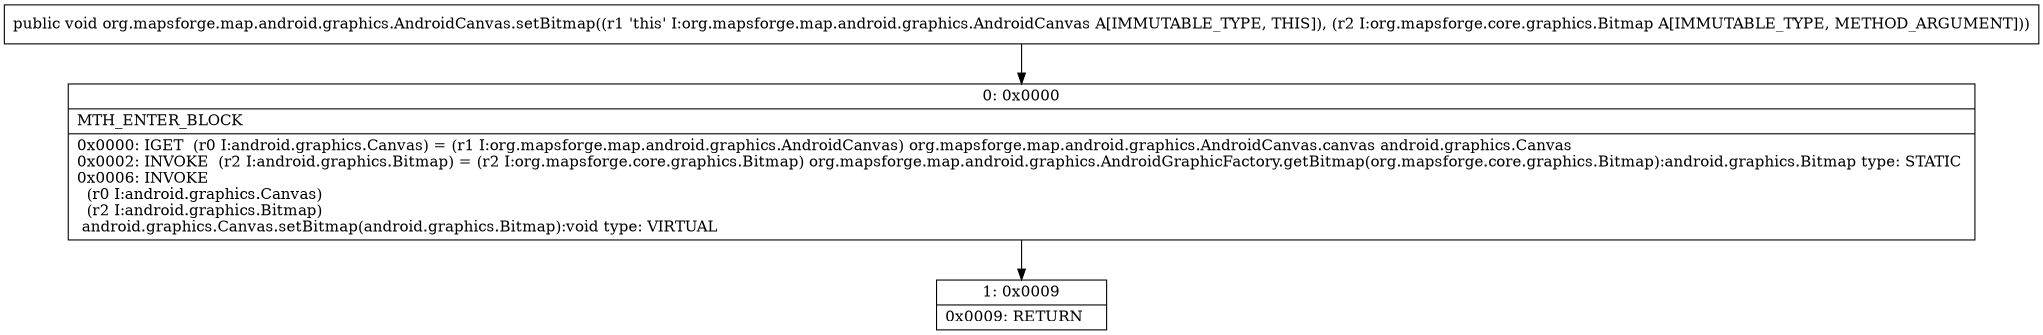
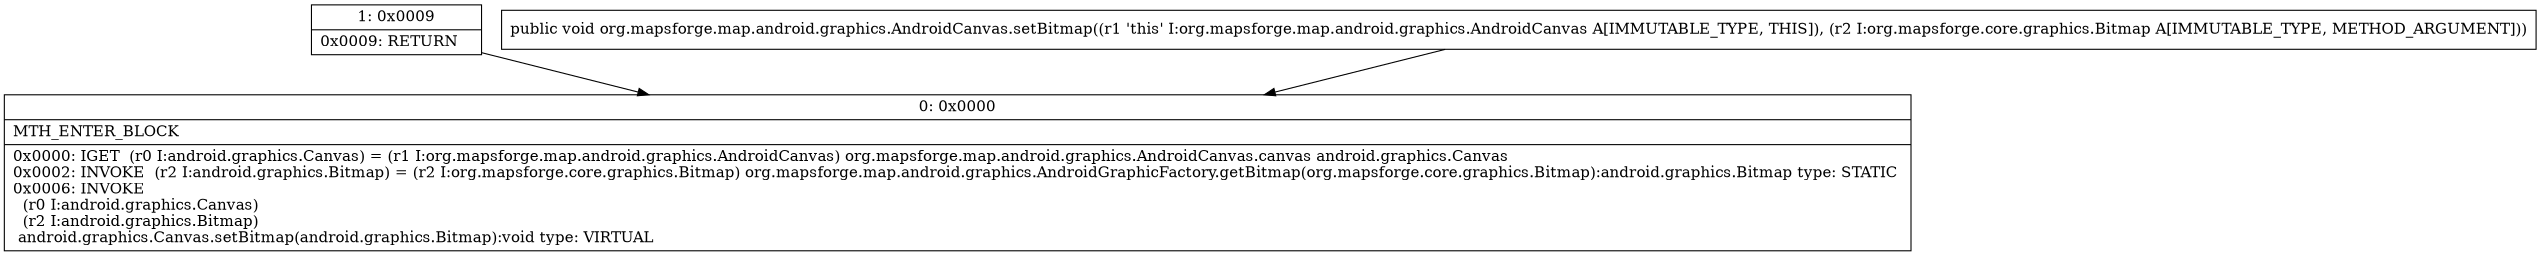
  digraph {
    node [shape=record]
    n1 [label="{0\:\ 0x0000|MTH_ENTER_BLOCK\l|0x0000: IGET  (r0 I:android.graphics.Canvas) = (r1 I:org.mapsforge.map.android.graphics.AndroidCanvas) org.mapsforge.map.android.graphics.AndroidCanvas.canvas android.graphics.Canvas \l0x0002: INVOKE  (r2 I:android.graphics.Bitmap) = (r2 I:org.mapsforge.core.graphics.Bitmap) org.mapsforge.map.android.graphics.AndroidGraphicFactory.getBitmap(org.mapsforge.core.graphics.Bitmap):android.graphics.Bitmap type: STATIC \l0x0006: INVOKE  \l  (r0 I:android.graphics.Canvas)\l  (r2 I:android.graphics.Bitmap)\l android.graphics.Canvas.setBitmap(android.graphics.Bitmap):void type: VIRTUAL \l}"]
    n2 [label="{1\:\ 0x0009|0x0009: RETURN   \l}"]
    n3 [label="{public void org.mapsforge.map.android.graphics.AndroidCanvas.setBitmap((r1 'this' I:org.mapsforge.map.android.graphics.AndroidCanvas A[IMMUTABLE_TYPE, THIS]), (r2 I:org.mapsforge.core.graphics.Bitmap A[IMMUTABLE_TYPE, METHOD_ARGUMENT])) }"]
-   n1 -> n2
+   n2 -> n1
    n3 -> n1
  }
